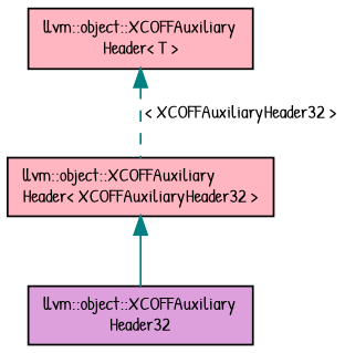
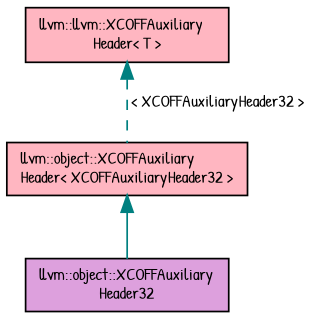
  digraph {
    fontname="Patrick Hand"
    node [color=black fillcolor=lightpink fontname="Patrick Hand" fontsize=10 shape=record style=filled]
    edge [color=teal dir=back fontname="Patrick Hand" fontsize=10 labelfontname=Helvetica labelfontsize=10]
    n1 [fillcolor=plum fontcolor=black height=0.2 label="llvm::object::XCOFFAuxiliary\lHeader32" width=0.4]
    n2 [height=0.2 label="llvm::object::XCOFFAuxiliary\lHeader\< XCOFFAuxiliaryHeader32 \>" width=0.4]
-   n3 [height=0.2 label="llvm::object::XCOFFAuxiliary\lHeader\< T \>" width=0.4]
+   n3 [height=0.2 label="llvm::llvm::XCOFFAuxiliary\lHeader\< T \>" width=0.4]
    n2 -> n1 [style=solid]
    n3 -> n2 [label=" \< XCOFFAuxiliaryHeader32 \>" style=dashed]
  }
